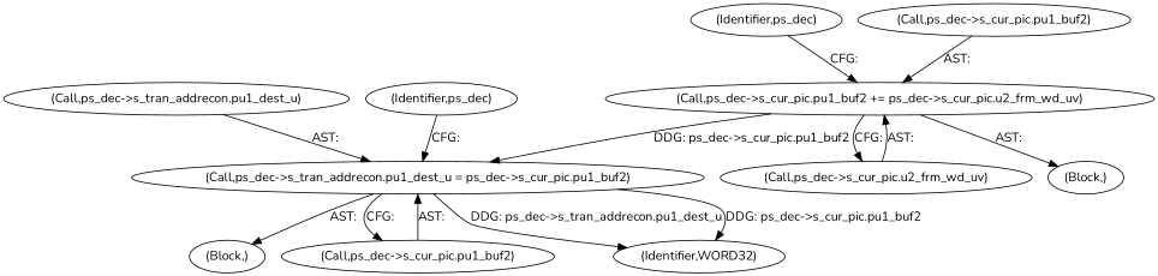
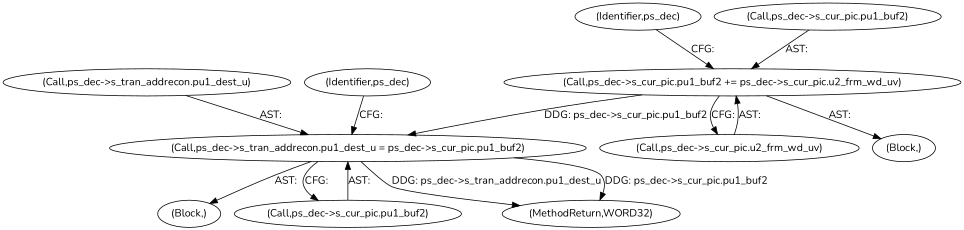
  digraph {
    fontname=Nunito
    node [fontname=Nunito]
    edge [fontname=Nunito]
    n1 [label="(Call,ps_dec->s_cur_pic.pu1_buf2 += ps_dec->s_cur_pic.u2_frm_wd_uv)"]
    n2 [label="(Call,ps_dec->s_tran_addrecon.pu1_dest_u = ps_dec->s_cur_pic.pu1_buf2)"]
    n3 [label="(Call,ps_dec->s_cur_pic.u2_frm_wd_uv)"]
    n4 [label="(Block,)"]
    n5 [label="(Block,)"]
    n6 [label="(Call,ps_dec->s_cur_pic.pu1_buf2)"]
-   n7 [label="(Identifier,WORD32)"]
+   n7 [label="(MethodReturn,WORD32)"]
    n8 [label="(Identifier,ps_dec)"]
    n9 [label="(Call,ps_dec->s_tran_addrecon.pu1_dest_u)"]
    n10 [label="(Identifier,ps_dec)"]
    n11 [label="(Call,ps_dec->s_cur_pic.pu1_buf2)"]
    n1 -> n2 [label="DDG: ps_dec->s_cur_pic.pu1_buf2"]
    n1 -> n3 [label="CFG: "]
    n1 -> n4 [label="AST: "]
    n2 -> n5 [label="AST: "]
    n2 -> n6 [label="CFG: "]
    n2 -> n7 [label="DDG: ps_dec->s_tran_addrecon.pu1_dest_u"]
    n2 -> n7 [label="DDG: ps_dec->s_cur_pic.pu1_buf2"]
    n3 -> n1 [label="AST: "]
    n6 -> n2 [label="AST: "]
    n8 -> n1 [label="CFG: "]
    n9 -> n2 [label="AST: "]
    n10 -> n2 [label="CFG: "]
    n11 -> n1 [label="AST: "]
  }
